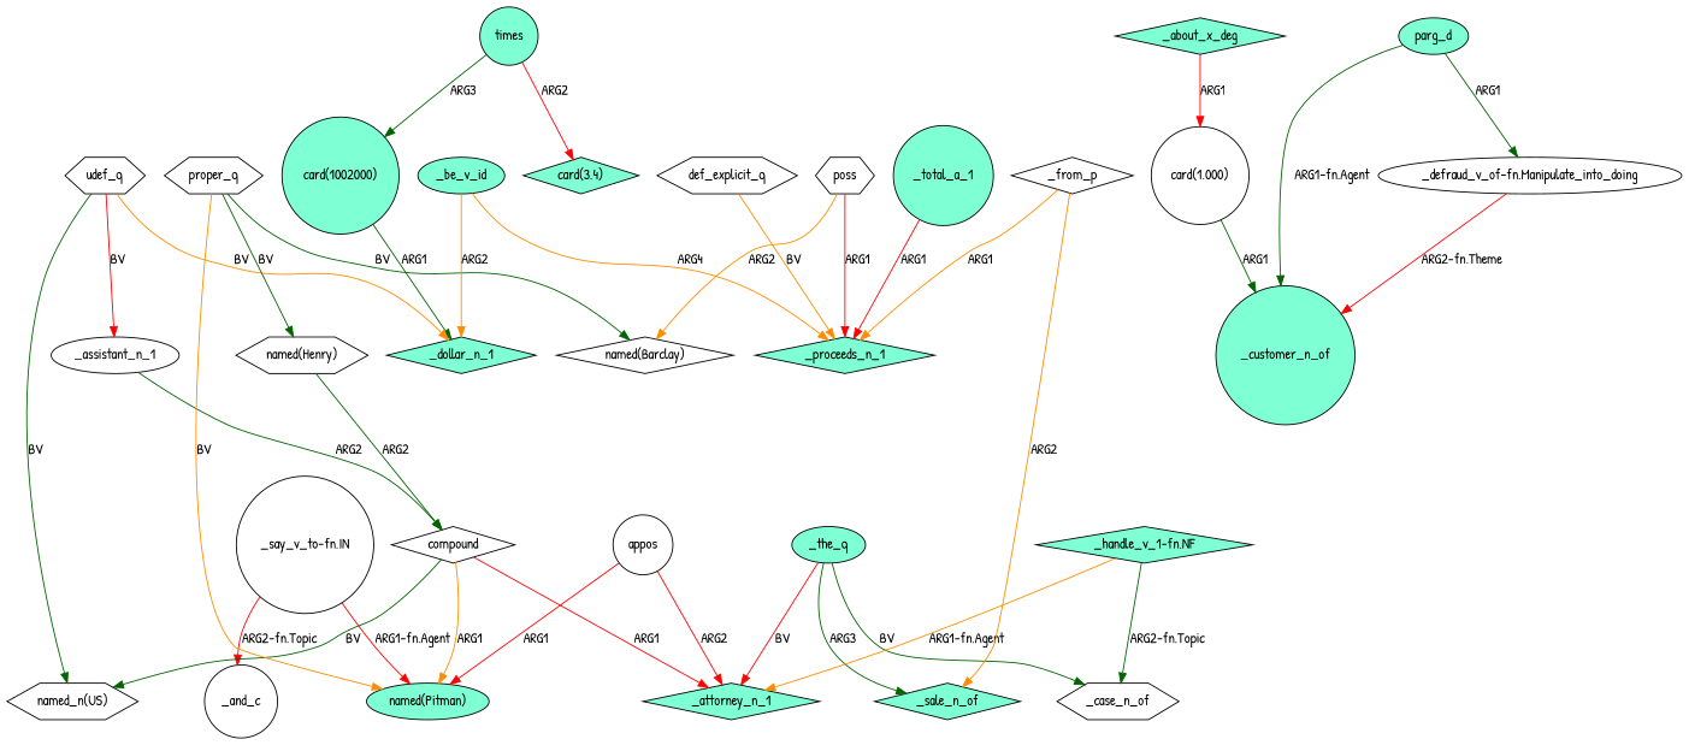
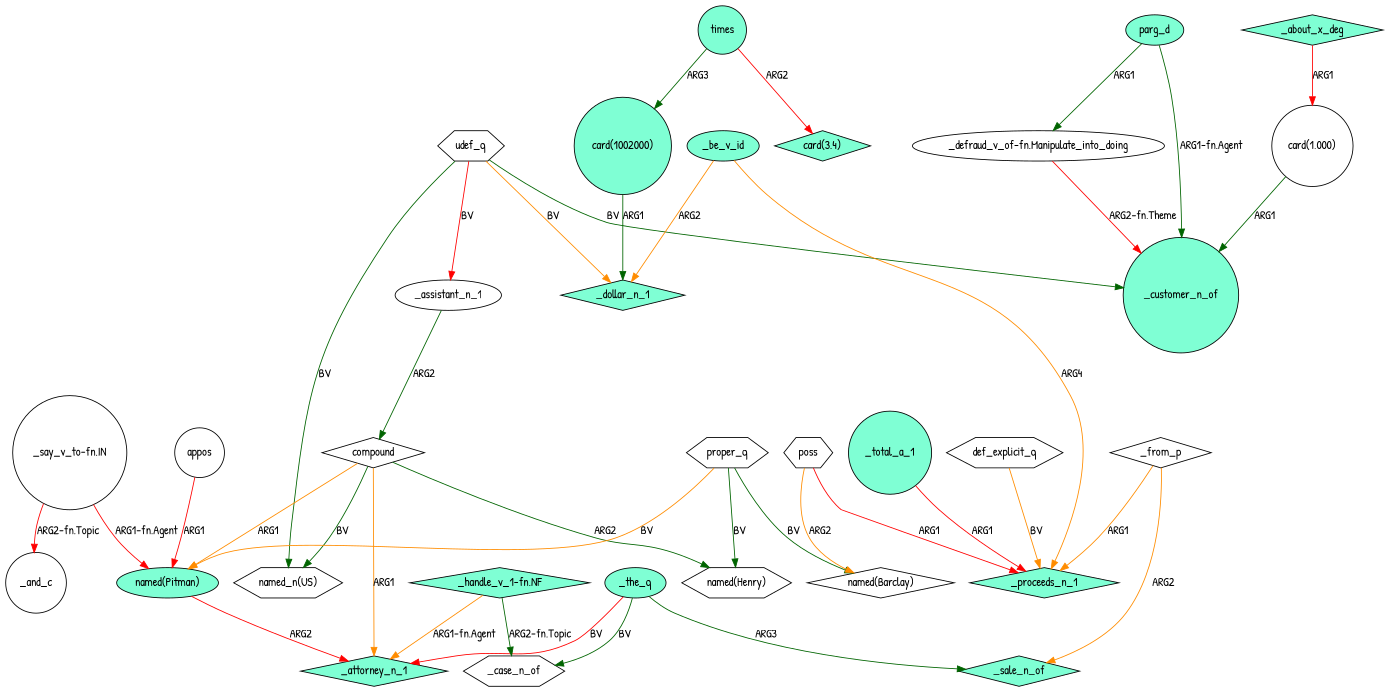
  digraph {
    fontname="Patrick Hand"
    node [fillcolor=white fontname="Patrick Hand" shape=diamond style=filled]
    edge [color=darkgreen fontname="Patrick Hand"]
    "_say_v_to-fn.IN" [shape=circle]
    "named(Pitman)" [fillcolor=aquamarine shape=ellipse]
    _and_c [shape=circle]
    n4 [fillcolor=aquamarine label="card(1002000)" shape=circle]
    _dollar_n_1 [fillcolor=aquamarine]
    udef_q [shape=hexagon]
    "named_n(US)" [shape=hexagon]
    _customer_n_of [fillcolor=aquamarine shape=circle]
    _assistant_n_1 [shape=ellipse]
    compound
    "card(1,000)" [shape=circle]
    times [fillcolor=aquamarine shape=circle]
    "card(3.4)" [fillcolor=aquamarine]
    _the_q [fillcolor=aquamarine shape=ellipse]
    _case_n_of [shape=hexagon]
    _sale_n_of [fillcolor=aquamarine]
    _attorney_n_1 [fillcolor=aquamarine]
    "_handle_v_1-fn.NF" [fillcolor=aquamarine]
    _from_p
    _proceeds_n_1 [fillcolor=aquamarine]
    proper_q [shape=hexagon]
    "named(Barclay)"
    "named(Henry)" [shape=hexagon]
    appos [shape=circle]
    _total_a_1 [fillcolor=aquamarine shape=circle]
    _be_v_id [fillcolor=aquamarine shape=ellipse]
    parg_d [fillcolor=aquamarine shape=ellipse]
    "_defraud_v_of-fn.Manipulate_into_doing" [shape=ellipse]
    poss [shape=hexagon]
    _about_x_deg [fillcolor=aquamarine]
    def_explicit_q [shape=hexagon]
    "_say_v_to-fn.IN" -> "named(Pitman)" [color=red label="ARG1-fn.Agent"]
    "_say_v_to-fn.IN" -> _and_c [color=red label="ARG2-fn.Topic"]
    n4 -> _dollar_n_1 [label=ARG1]
    udef_q -> _dollar_n_1 [color=darkorange label=BV]
    udef_q -> "named_n(US)" [label=BV]
+   udef_q -> _customer_n_of [label=BV]
    udef_q -> _assistant_n_1 [color=red label=BV]
    _assistant_n_1 -> compound [label=ARG2]
    compound -> "named(Pitman)" [color=darkorange label=ARG1]
    compound -> "named_n(US)" [label=BV]
-   compound -> _attorney_n_1 [color=red label=ARG1]
-   "named(Henry)" -> compound [label=ARG2]
+   compound -> _attorney_n_1 [color=darkorange label=ARG1]
+   compound -> "named(Henry)" [label=ARG2]
    "card(1,000)" -> _customer_n_of [label=ARG1]
    times -> n4 [label=ARG3]
    times -> "card(3.4)" [color=red label=ARG2]
    _the_q -> _case_n_of [label=BV]
    _the_q -> _sale_n_of [label=ARG3]
    _the_q -> _attorney_n_1 [color=red label=BV]
    "_handle_v_1-fn.NF" -> _case_n_of [label="ARG2-fn.Topic"]
    "_handle_v_1-fn.NF" -> _attorney_n_1 [color=darkorange label="ARG1-fn.Agent"]
    _from_p -> _sale_n_of [color=darkorange label=ARG2]
    _from_p -> _proceeds_n_1 [color=darkorange label=ARG1]
    proper_q -> "named(Pitman)" [color=darkorange label=BV]
    proper_q -> "named(Barclay)" [label=BV]
    proper_q -> "named(Henry)" [label=BV]
    appos -> "named(Pitman)" [color=red label=ARG1]
-   appos -> _attorney_n_1 [color=red label=ARG2]
+   "named(Pitman)" -> _attorney_n_1 [color=red label=ARG2]
    _total_a_1 -> _proceeds_n_1 [color=red label=ARG1]
    _be_v_id -> _dollar_n_1 [color=darkorange label=ARG2]
    _be_v_id -> _proceeds_n_1 [color=darkorange label=ARG4]
    parg_d -> _customer_n_of [label="ARG1-fn.Agent"]
    parg_d -> "_defraud_v_of-fn.Manipulate_into_doing" [label=ARG1]
    "_defraud_v_of-fn.Manipulate_into_doing" -> _customer_n_of [color=red label="ARG2-fn.Theme"]
    poss -> _proceeds_n_1 [color=red label=ARG1]
    poss -> "named(Barclay)" [color=darkorange label=ARG2]
    _about_x_deg -> "card(1,000)" [color=red label=ARG1]
    def_explicit_q -> _proceeds_n_1 [color=darkorange label=BV]
  }
